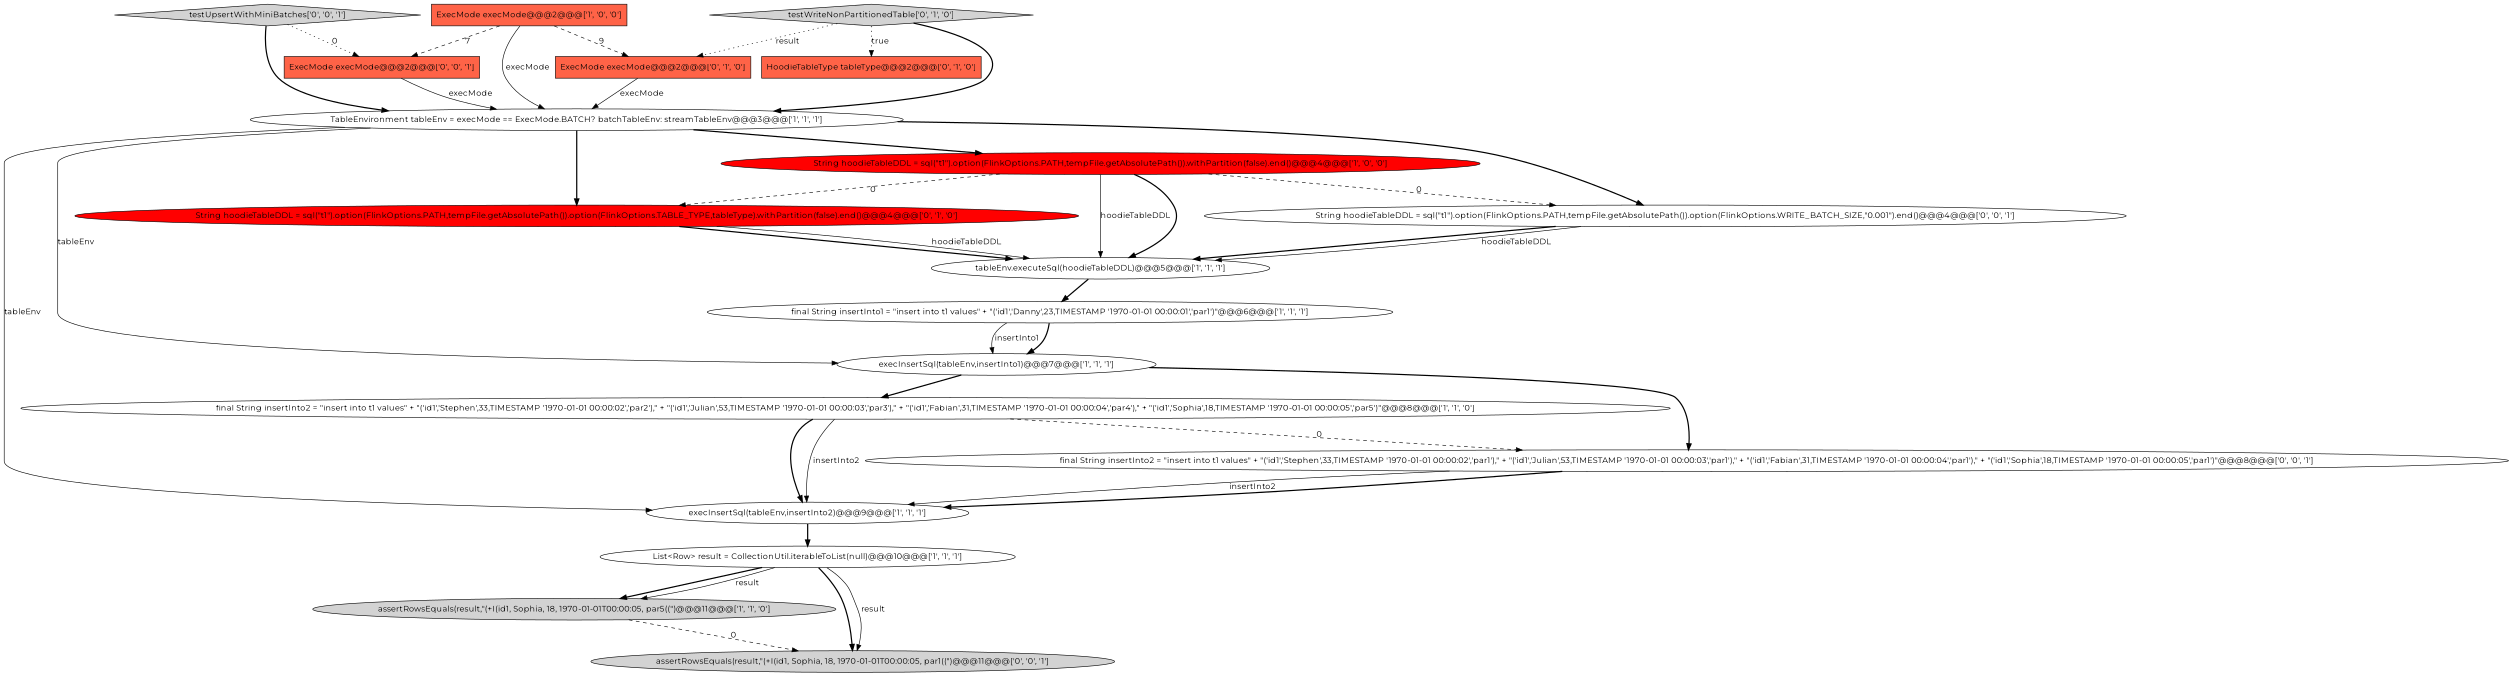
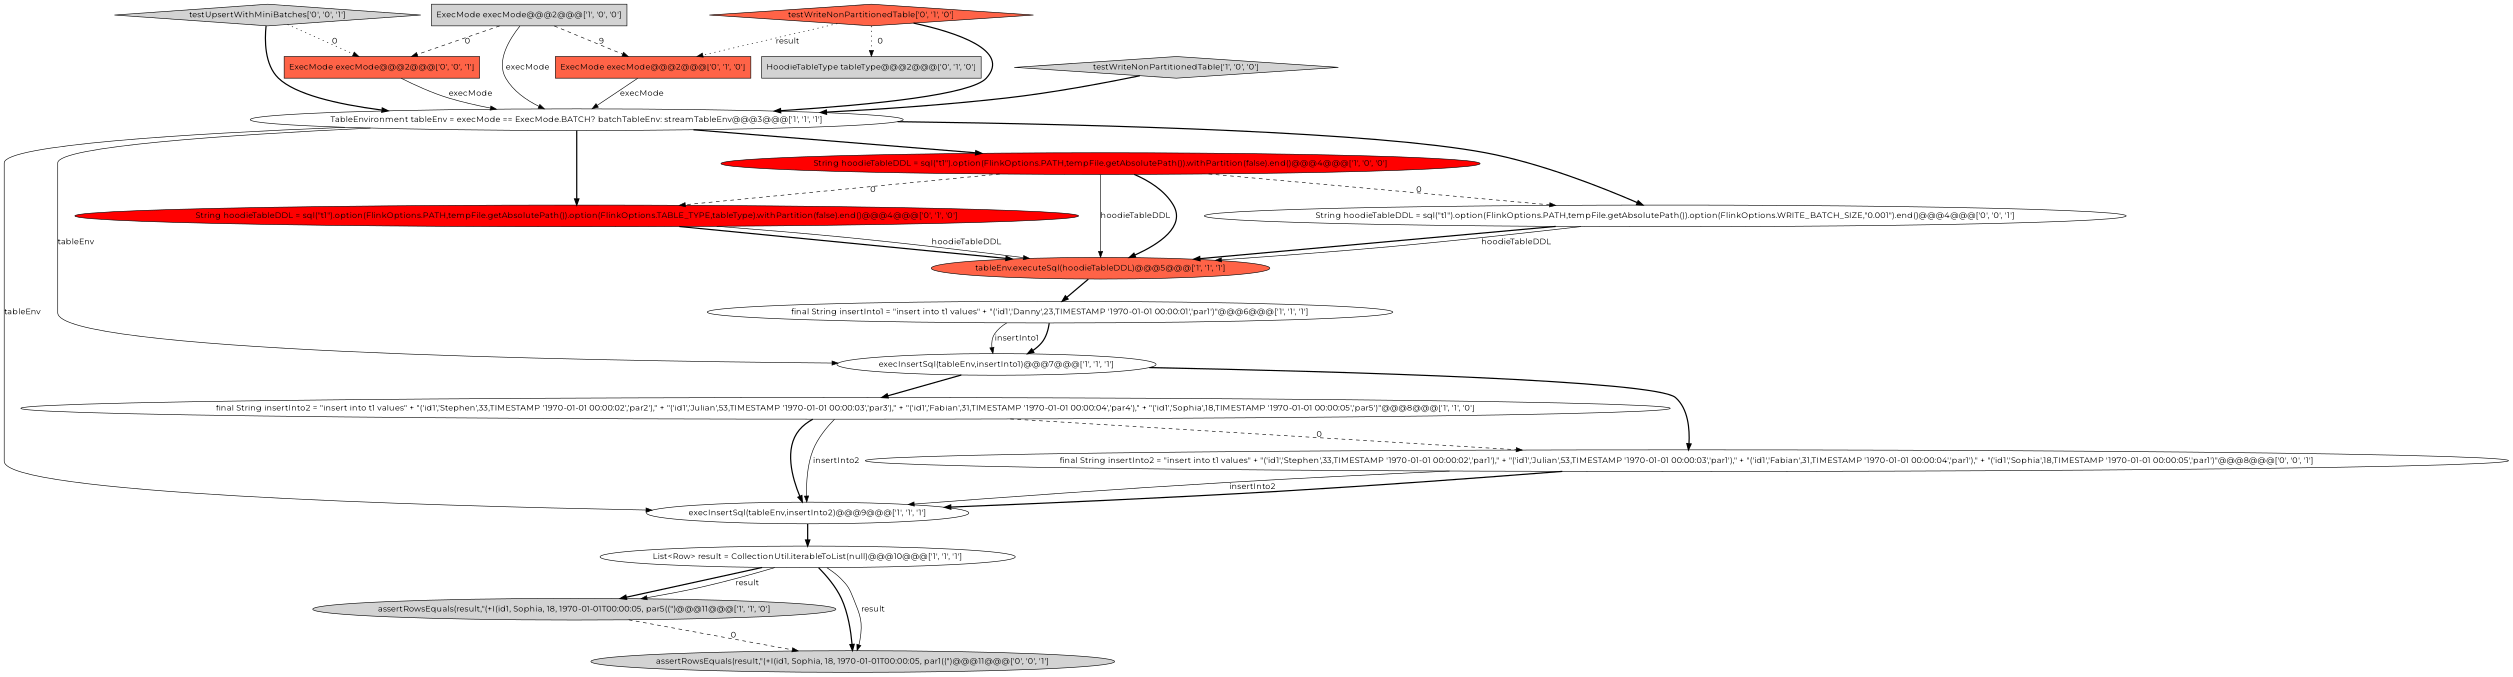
  digraph {
    fontname=Montserrat
    node [fillcolor=white fontname=Montserrat shape=ellipse style=filled]
    edge [fontname=Montserrat style=bold]
    n1 [label="final String insertInto2 = \"insert into t1 values\" + \"('id1','Stephen',33,TIMESTAMP '1970-01-01 00:00:02','par1'),\" + \"('id1','Julian',53,TIMESTAMP '1970-01-01 00:00:03','par1'),\" + \"('id1','Fabian',31,TIMESTAMP '1970-01-01 00:00:04','par1'),\" + \"('id1','Sophia',18,TIMESTAMP '1970-01-01 00:00:05','par1')\"@@@8@@@['0', '0', '1']"]
    n2 [label="execInsertSql(tableEnv,insertInto2)@@@9@@@['1', '1', '1']"]
    n3 [label="List<Row> result = CollectionUtil.iterableToList(null)@@@10@@@['1', '1', '1']"]
    n4 [label="final String insertInto1 = \"insert into t1 values\" + \"('id1','Danny',23,TIMESTAMP '1970-01-01 00:00:01','par1')\"@@@6@@@['1', '1', '1']"]
    n5 [label="execInsertSql(tableEnv,insertInto1)@@@7@@@['1', '1', '1']"]
    n6 [label="final String insertInto2 = \"insert into t1 values\" + \"('id1','Stephen',33,TIMESTAMP '1970-01-01 00:00:02','par2'),\" + \"('id1','Julian',53,TIMESTAMP '1970-01-01 00:00:03','par3'),\" + \"('id1','Fabian',31,TIMESTAMP '1970-01-01 00:00:04','par4'),\" + \"('id1','Sophia',18,TIMESTAMP '1970-01-01 00:00:05','par5')\"@@@8@@@['1', '1', '0']"]
    n7 [fillcolor=lightgray label="assertRowsEquals(result,\"(+I(id1, Sophia, 18, 1970-01-01T00:00:05, par5((\")@@@11@@@['1', '1', '0']"]
    n8 [fillcolor=lightgray label="assertRowsEquals(result,\"(+I(id1, Sophia, 18, 1970-01-01T00:00:05, par1((\")@@@11@@@['0', '0', '1']"]
    n9 [label="TableEnvironment tableEnv = execMode == ExecMode.BATCH? batchTableEnv: streamTableEnv@@@3@@@['1', '1', '1']"]
    n10 [fillcolor=red label="String hoodieTableDDL = sql(\"t1\").option(FlinkOptions.PATH,tempFile.getAbsolutePath()).withPartition(false).end()@@@4@@@['1', '0', '0']"]
    n11 [label="String hoodieTableDDL = sql(\"t1\").option(FlinkOptions.PATH,tempFile.getAbsolutePath()).option(FlinkOptions.WRITE_BATCH_SIZE,\"0.001\").end()@@@4@@@['0', '0', '1']"]
    n12 [fillcolor=red label="String hoodieTableDDL = sql(\"t1\").option(FlinkOptions.PATH,tempFile.getAbsolutePath()).option(FlinkOptions.TABLE_TYPE,tableType).withPartition(false).end()@@@4@@@['0', '1', '0']"]
-   n13 [label="tableEnv.executeSql(hoodieTableDDL)@@@5@@@['1', '1', '1']"]
+   n13 [fillcolor=tomato label="tableEnv.executeSql(hoodieTableDDL)@@@5@@@['1', '1', '1']"]
    n14 [fillcolor=tomato label="ExecMode execMode@@@2@@@['0', '1', '0']" shape=box]
    n15 [fillcolor=tomato label="ExecMode execMode@@@2@@@['0', '0', '1']" shape=box]
-   n16 [fillcolor=tomato label="HoodieTableType tableType@@@2@@@['0', '1', '0']" shape=box]
+   n16 [fillcolor=lightgray label="HoodieTableType tableType@@@2@@@['0', '1', '0']" shape=box]
    n17 [fillcolor=lightgray label="testUpsertWithMiniBatches['0', '0', '1']" shape=diamond]
-   n18 [fillcolor=tomato label="ExecMode execMode@@@2@@@['1', '0', '0']" shape=box]
-   n20 [fillcolor=lightgray label="testWriteNonPartitionedTable['0', '1', '0']" shape=diamond]
+   n18 [fillcolor=lightgray label="ExecMode execMode@@@2@@@['1', '0', '0']" shape=box]
+   n19 [fillcolor=lightgray label="testWriteNonPartitionedTable['1', '0', '0']" shape=diamond]
+   n20 [fillcolor=tomato label="testWriteNonPartitionedTable['0', '1', '0']" shape=diamond]
    n1 -> n2
    n1 -> n2 [label=insertInto2 style=solid]
    n2 -> n3
    n3 -> n7
    n3 -> n7 [label=result style=solid]
    n3 -> n8
    n3 -> n8 [label=result style=solid]
    n4 -> n5
    n4 -> n5 [label=insertInto1 style=solid]
    n5 -> n1
    n5 -> n6
    n6 -> n1 [label=0 style=dashed]
    n6 -> n2
    n6 -> n2 [label=insertInto2 style=solid]
    n7 -> n8 [label=0 style=dashed]
    n9 -> n2 [label=tableEnv style=solid]
    n9 -> n5 [label=tableEnv style=solid]
    n9 -> n10
    n9 -> n11
    n9 -> n12
    n10 -> n11 [label=0 style=dashed]
    n10 -> n12 [label=0 style=dashed]
    n10 -> n13
    n10 -> n13 [label=hoodieTableDDL style=solid]
    n11 -> n13
    n11 -> n13 [label=hoodieTableDDL style=solid]
    n12 -> n13
    n12 -> n13 [label=hoodieTableDDL style=solid]
    n13 -> n4
    n14 -> n9 [label=execMode style=solid]
    n15 -> n9 [label=execMode style=solid]
    n17 -> n9
    n17 -> n15 [label=0 style=dotted]
    n18 -> n9 [label=execMode style=solid]
    n18 -> n14 [label=9 style=dashed]
-   n18 -> n15 [label=7 style=dashed]
+   n18 -> n15 [label=0 style=dashed]
+   n19 -> n9
    n20 -> n9
    n20 -> n14 [label=result style=dotted]
-   n20 -> n16 [label=true style=dotted]
+   n20 -> n16 [label=0 style=dotted]
  }
